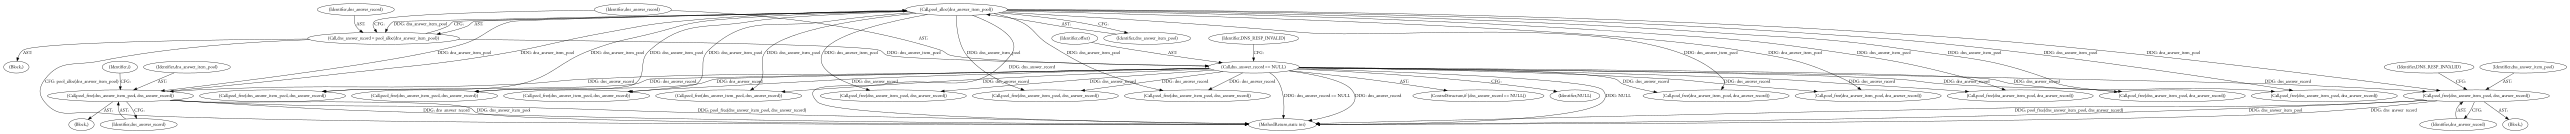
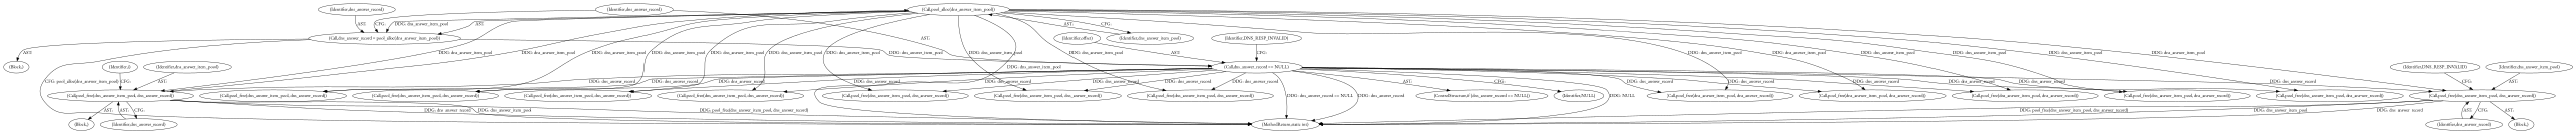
  digraph {
    fontname="EB Garamond"
    node [fontname="EB Garamond"]
    edge [fontname="EB Garamond"]
    n1 [label="(Call,pool_free(dns_answer_item_pool, dns_answer_record))"]
    n2 [label="(MethodReturn,static int)"]
    n3 [label="(Identifier,dns_answer_record)"]
    n4 [label="(Block,)"]
    n5 [label="(Call,pool_alloc(dns_answer_item_pool))"]
    n6 [label="(Call,pool_free(dns_answer_item_pool, dns_answer_record))"]
    n7 [label="(Call,dns_answer_record = pool_alloc(dns_answer_item_pool))"]
    n8 [label="(Call,pool_free(dns_answer_item_pool, dns_answer_record))"]
    n9 [label="(Call,pool_free(dns_answer_item_pool, dns_answer_record))"]
    n10 [label="(Call,pool_free(dns_answer_item_pool, dns_answer_record))"]
    n11 [label="(Call,pool_free(dns_answer_item_pool, dns_answer_record))"]
    n12 [label="(Call,pool_free(dns_answer_item_pool, dns_answer_record))"]
    n13 [label="(Call,pool_free(dns_answer_item_pool, dns_answer_record))"]
    n14 [label="(Call,pool_free(dns_answer_item_pool, dns_answer_record))"]
    n15 [label="(Call,pool_free(dns_answer_item_pool, dns_answer_record))"]
    n16 [label="(Call,pool_free(dns_answer_item_pool, dns_answer_record))"]
    n17 [label="(Call,pool_free(dns_answer_item_pool, dns_answer_record))"]
    n18 [label="(Call,pool_free(dns_answer_item_pool, dns_answer_record))"]
    n19 [label="(Identifier,dns_answer_item_pool)"]
    n20 [label="(Call,pool_free(dns_answer_item_pool, dns_answer_record))"]
    n21 [label="(Identifier,dns_answer_record)"]
    n22 [label="(Block,)"]
    n23 [label="(Call,dns_answer_record == NULL)"]
    n24 [label="(Block,)"]
    n25 [label="(ControlStructure,if (dns_answer_record == NULL))"]
    n26 [label="(Identifier,NULL)"]
    n27 [label="(Identifier,dns_answer_record)"]
    n28 [label="(Identifier,offset)"]
    n29 [label="(Identifier,DNS_RESP_INVALID)"]
    n30 [label="(Identifier,i)"]
    n31 [label="(Identifier,dns_answer_item_pool)"]
    n32 [label="(Identifier,dns_answer_record)"]
    n33 [label="(Identifier,DNS_RESP_INVALID)"]
    n34 [label="(Identifier,dns_answer_item_pool)"]
    n1 -> n2 [label="DDG: dns_answer_item_pool"]
    n1 -> n2 [label="DDG: dns_answer_record"]
    n1 -> n2 [label="DDG: pool_free(dns_answer_item_pool, dns_answer_record)"]
    n1 -> n3 [label="CFG: "]
    n1 -> n4 [label="AST: "]
    n3 -> n1 [label="AST: "]
    n5 -> n1 [label="DDG: dns_answer_item_pool"]
-   n5 -> n2 [label="DDG: dns_answer_record"]
+   n5 -> n2 [label="DDG: dns_answer_item_pool"]
    n5 -> n6 [label="DDG: dns_answer_item_pool"]
    n5 -> n7 [label="AST: "]
    n5 -> n7 [label="DDG: dns_answer_item_pool"]
    n5 -> n8 [label="DDG: dns_answer_item_pool"]
    n5 -> n9 [label="DDG: dns_answer_item_pool"]
    n5 -> n10 [label="DDG: dns_answer_item_pool"]
    n5 -> n11 [label="DDG: dns_answer_item_pool"]
    n5 -> n12 [label="DDG: dns_answer_item_pool"]
    n5 -> n13 [label="DDG: dns_answer_item_pool"]
    n5 -> n14 [label="DDG: dns_answer_item_pool"]
    n5 -> n15 [label="DDG: dns_answer_item_pool"]
    n5 -> n16 [label="DDG: dns_answer_item_pool"]
    n5 -> n17 [label="DDG: dns_answer_item_pool"]
    n5 -> n18 [label="DDG: dns_answer_item_pool"]
    n5 -> n19 [label="CFG: "]
    n5 -> n20 [label="DDG: dns_answer_item_pool"]
    n6 -> n2 [label="DDG: pool_free(dns_answer_item_pool, dns_answer_record)"]
    n6 -> n2 [label="DDG: dns_answer_record"]
    n6 -> n2 [label="DDG: dns_answer_item_pool"]
    n6 -> n5 [label="DDG: dns_answer_item_pool"]
    n6 -> n21 [label="CFG: "]
    n6 -> n22 [label="AST: "]
    n7 -> n2 [label="CFG: pool_alloc(dns_answer_item_pool)"]
-   n7 -> n5 [label="CFG: "]
    n7 -> n23 [label="DDG: dns_answer_item_pool"]
    n7 -> n24 [label="AST: "]
    n19 -> n5 [label="AST: "]
    n21 -> n6 [label="AST: "]
    n23 -> n1 [label="DDG: dns_answer_record"]
    n23 -> n2 [label="DDG: dns_answer_record == NULL"]
    n23 -> n2 [label="DDG: dns_answer_record"]
    n23 -> n2 [label="DDG: NULL"]
    n23 -> n6 [label="DDG: dns_answer_record"]
    n23 -> n8 [label="DDG: dns_answer_record"]
    n23 -> n9 [label="DDG: dns_answer_record"]
    n23 -> n10 [label="DDG: dns_answer_record"]
    n23 -> n11 [label="DDG: dns_answer_record"]
    n23 -> n12 [label="DDG: dns_answer_record"]
    n23 -> n13 [label="DDG: dns_answer_record"]
    n23 -> n14 [label="DDG: dns_answer_record"]
    n23 -> n15 [label="DDG: dns_answer_record"]
    n23 -> n16 [label="DDG: dns_answer_record"]
    n23 -> n17 [label="DDG: dns_answer_record"]
    n23 -> n18 [label="DDG: dns_answer_record"]
    n23 -> n20 [label="DDG: dns_answer_record"]
    n23 -> n25 [label="AST: "]
    n23 -> n26 [label="CFG: "]
    n27 -> n7 [label="CFG: "]
    n27 -> n23 [label="AST: "]
    n28 -> n23 [label="AST: "]
    n29 -> n1 [label="CFG: "]
    n30 -> n6 [label="CFG: "]
    n31 -> n6 [label="AST: "]
    n32 -> n7 [label="AST: "]
    n33 -> n23 [label="CFG: "]
    n34 -> n1 [label="AST: "]
  }
